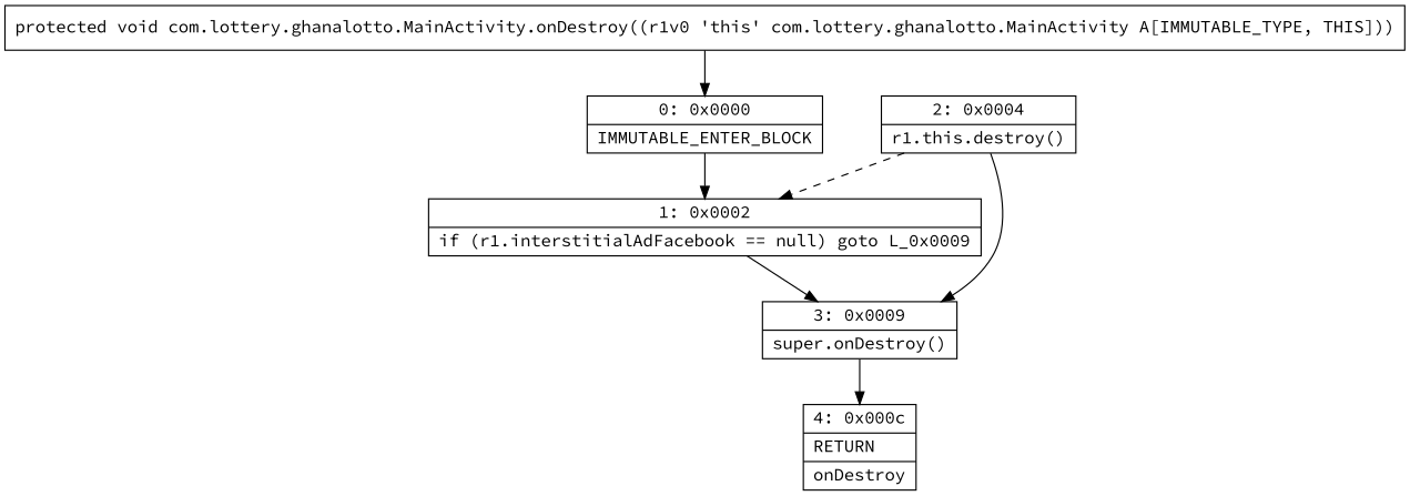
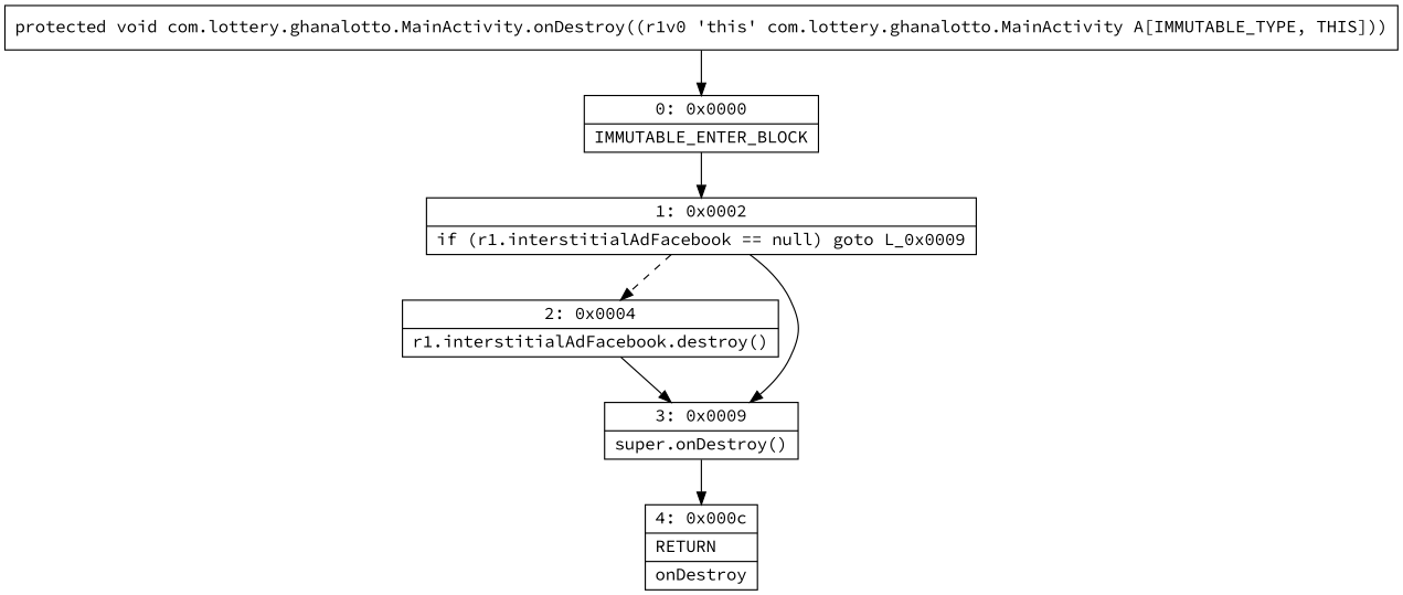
  digraph {
    fontname="Source Code Pro"
    node [fontname="Source Code Pro" shape=record]
    edge [fontname="Source Code Pro"]
    n1 [label="{0\:\ 0x0000|IMMUTABLE_ENTER_BLOCK\l}"]
    n2 [label="{1\:\ 0x0002|if (r1.interstitialAdFacebook == null) goto L_0x0009\l}"]
-   n3 [label="{2\:\ 0x0004|r1.this.destroy()\l}"]
+   n3 [label="{2\:\ 0x0004|r1.interstitialAdFacebook.destroy()\l}"]
    n4 [label="{3\:\ 0x0009|super.onDestroy()\l}"]
    n5 [label="{4\:\ 0x000c|RETURN\l|onDestroy\l}"]
    n6 [label="{protected void com.lottery.ghanalotto.MainActivity.onDestroy((r1v0 'this' com.lottery.ghanalotto.MainActivity A[IMMUTABLE_TYPE, THIS])) }"]
    n1 -> n2
-   n3 -> n2 [style=dashed]
+   n2 -> n3 [style=dashed]
    n2 -> n4
    n3 -> n4
    n4 -> n5
    n6 -> n1
  }
